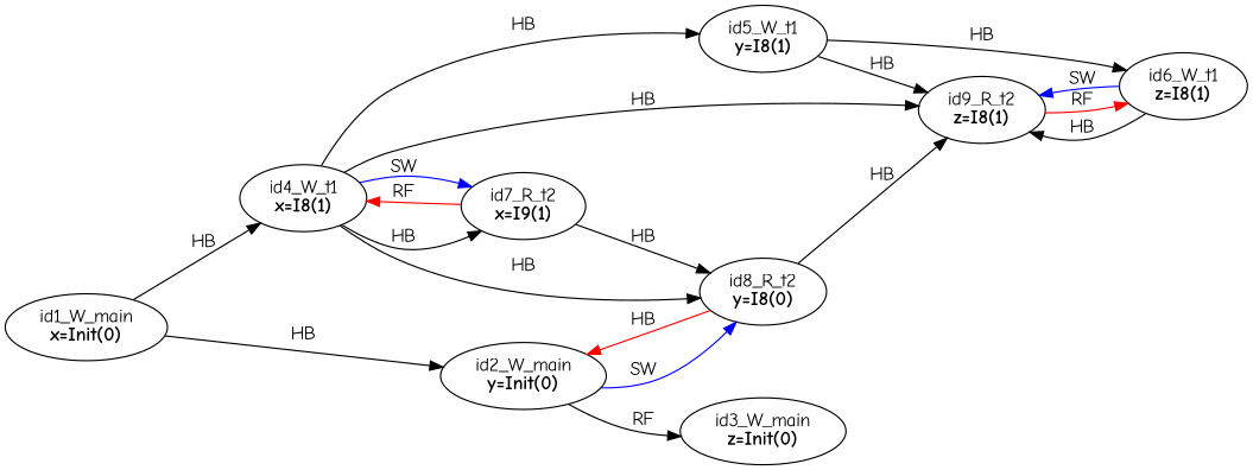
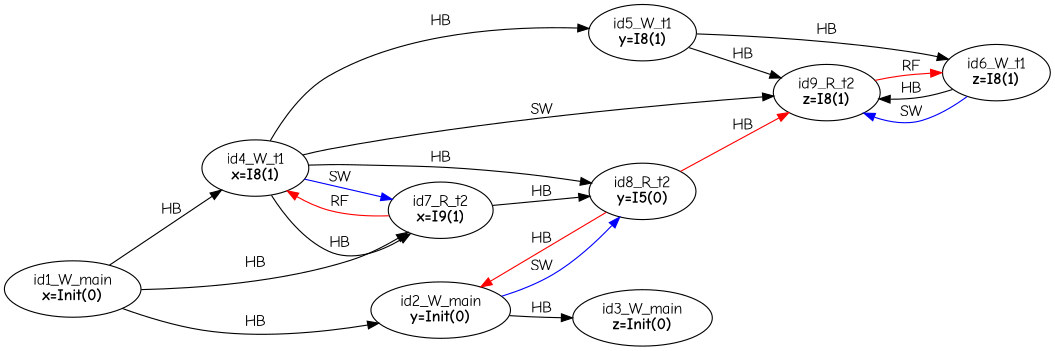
  digraph {
    fontname="Comic Neue"
    rankdir=LR
    splines=true
    node [fontname="Comic Neue"]
    edge [color=black fontname="Comic Neue"]
    n1 [label=<id1_W_main<br/><B>x=Init(0)</B>>]
    n2 [label=<id2_W_main<br/><B>y=Init(0)</B>>]
    n3 [label=<id4_W_t1<br/><B>x=I8(1)</B>>]
    n4 [label=<id7_R_t2<br/><B>x=I9(1)</B>>]
    n5 [label=<id3_W_main<br/><B>z=Init(0)</B>>]
-   n6 [label=<id8_R_t2<br/><B>y=I8(0)</B>>]
+   n6 [label=<id8_R_t2<br/><B>y=I5(0)</B>>]
    n7 [label=<id5_W_t1<br/><B>y=I8(1)</B>>]
    n8 [label=<id9_R_t2<br/><B>z=I8(1)</B>>]
    n9 [label=<id6_W_t1<br/><B>z=I8(1)</B>>]
    n1 -> n2 [label=HB]
    n1 -> n3 [label=HB]
-   n2 -> n5 [label=RF]
+   n1 -> n4 [label=HB]
+   n2 -> n5 [label=HB]
    n2 -> n6 [color=blue label=SW]
    n3 -> n4 [label=HB]
    n3 -> n4 [color=blue label=SW]
    n3 -> n6 [label=HB]
    n3 -> n7 [label=HB]
-   n3 -> n8 [label=HB]
+   n3 -> n8 [label=SW]
    n4 -> n3 [color=red label=RF]
    n4 -> n6 [label=HB]
    n6 -> n2 [color=red label=HB]
-   n6 -> n8 [label=HB]
+   n6 -> n8 [color=red label=HB]
    n7 -> n8 [label=HB]
    n7 -> n9 [label=HB]
    n8 -> n9 [color=red label=RF]
    n9 -> n8 [label=HB]
    n9 -> n8 [color=blue label=SW]
  }
